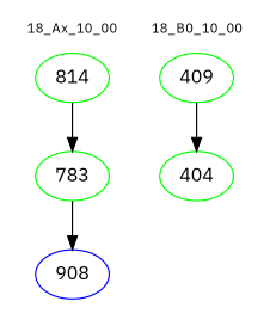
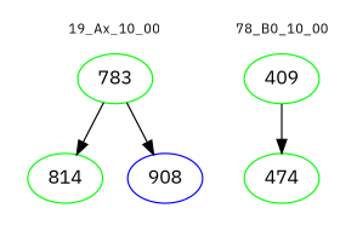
  digraph {
    fontname="IBM Plex Sans"
    node [color=green fontname="IBM Plex Sans"]
    edge [color=black fontname="IBM Plex Sans"]
    n1 [label=814]
    n2 [label=783]
    n3 [color=blue label=908]
    n4 [label=409]
-   n5 [label=404]
+   n5 [label=474]
    subgraph cluster_1 {
      color=white
      fontsize=10
-     label="18_Ax_10_00"
+     label="19_Ax_10_00"
      n1
      n2
      n3
    }
    subgraph cluster_2 {
      color=white
      fontsize=10
-     label="18_B0_10_00"
+     label="78_B0_10_00"
      n4
      n5
    }
-   n1 -> n2
+   n2 -> n1
    n2 -> n3
    n4 -> n5
  }
